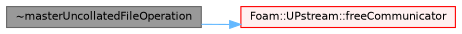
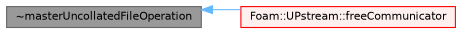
  digraph {
    rankdir=LR
    node [fontname=Helvetica fontsize=10 shape=box style=filled]
    n1 [color=gray40 fillcolor=grey60 fontcolor=black height=0.2 label="~masterUncollatedFileOperation" width=0.4]
    n2 [color=red fillcolor="#FFF0F0" height=0.2 label="Foam::UPstream::freeCommunicator" width=0.4]
-   n1 -> n2 [color=steelblue1 fontname=Helvetica fontsize=10 labelfontname=Helvetica labelfontsize=10 style=solid]
+   n2 -> n1 [color=steelblue1 fontname=Helvetica fontsize=10 labelfontname=Helvetica labelfontsize=10 style=solid]
  }
